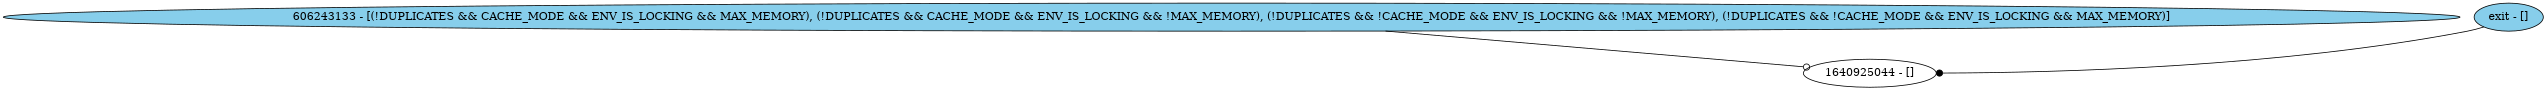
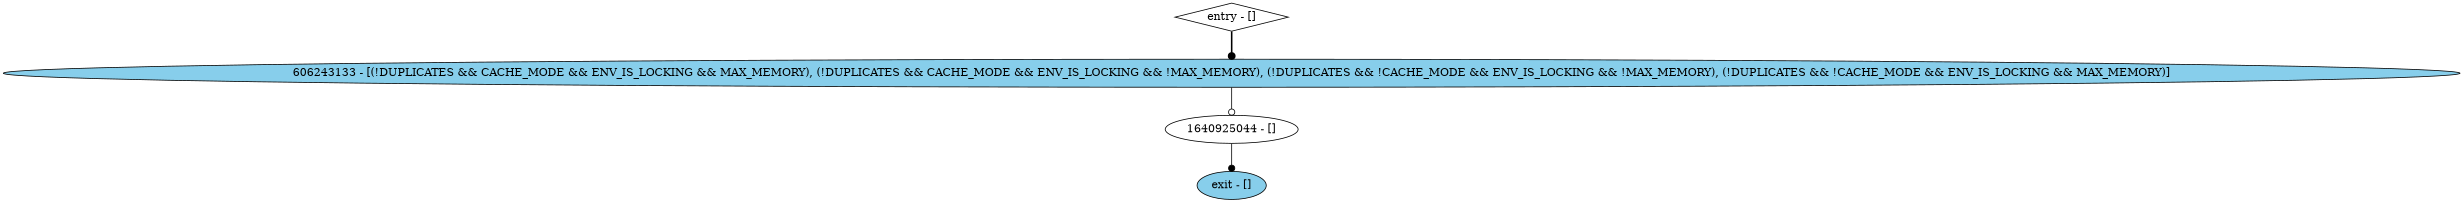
  digraph {
    node [fillcolor=white shape=ellipse style=filled]
    edge [arrowhead=dot style=solid]
+   n1 [label="entry - []" shape=diamond]
    n2 [fillcolor=skyblue label="606243133 - [(!DUPLICATES && CACHE_MODE && ENV_IS_LOCKING && MAX_MEMORY), (!DUPLICATES && CACHE_MODE && ENV_IS_LOCKING && !MAX_MEMORY), (!DUPLICATES && !CACHE_MODE && ENV_IS_LOCKING && !MAX_MEMORY), (!DUPLICATES && !CACHE_MODE && ENV_IS_LOCKING && MAX_MEMORY)]"]
    n3 [label="1640925044 - []"]
    n4 [fillcolor=skyblue label="exit - []"]
+   n1 -> n2 [style=bold]
    n2 -> n3 [arrowhead=odot]
-   n4 -> n3
+   n3 -> n4
  }
